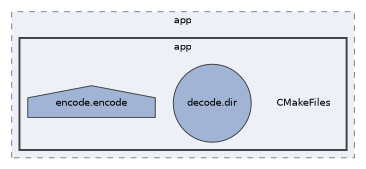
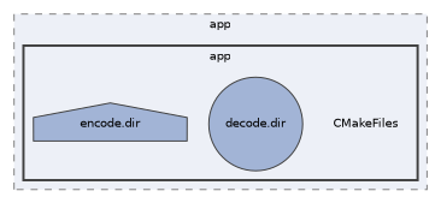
  digraph {
    compound=true
    node [fontname=Helvetica fontsize=10 color=grey25 fillcolor="#a2b4d6" style="filled,"]
    n1 [label=CMakeFiles shape=plaintext color="" fillcolor="" style=""]
    n2 [label="decode.dir" shape=circle]
-   n3 [label="encode.encode" shape=house]
+   n3 [label="encode.dir" shape=house]
    subgraph cluster_1 {
      bgcolor="#edf0f7"
      fontname=Helvetica
      fontsize=10
      label=app
      pencolor=grey50
      style="filled,dashed,"
      subgraph cluster_2 {
        bgcolor="#edf0f7"
        fontname=Helvetica
        fontsize=10
        pencolor=grey25
        style="filled,bold,"
        n1
        n2
        n3
      }
    }
  }
